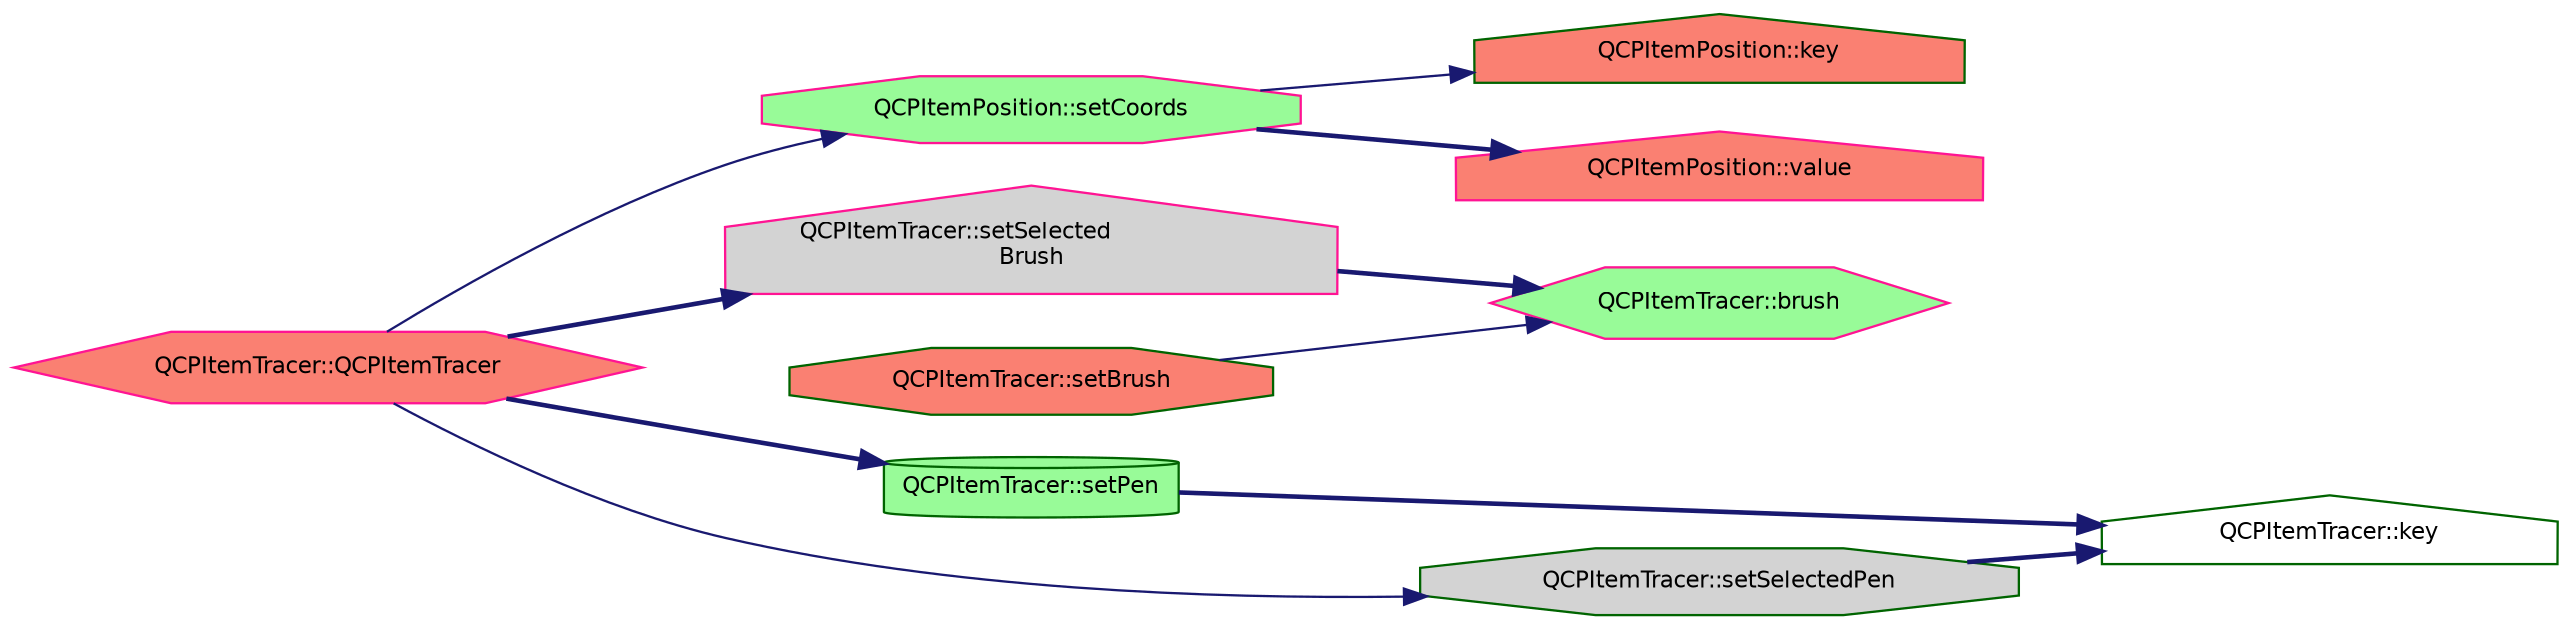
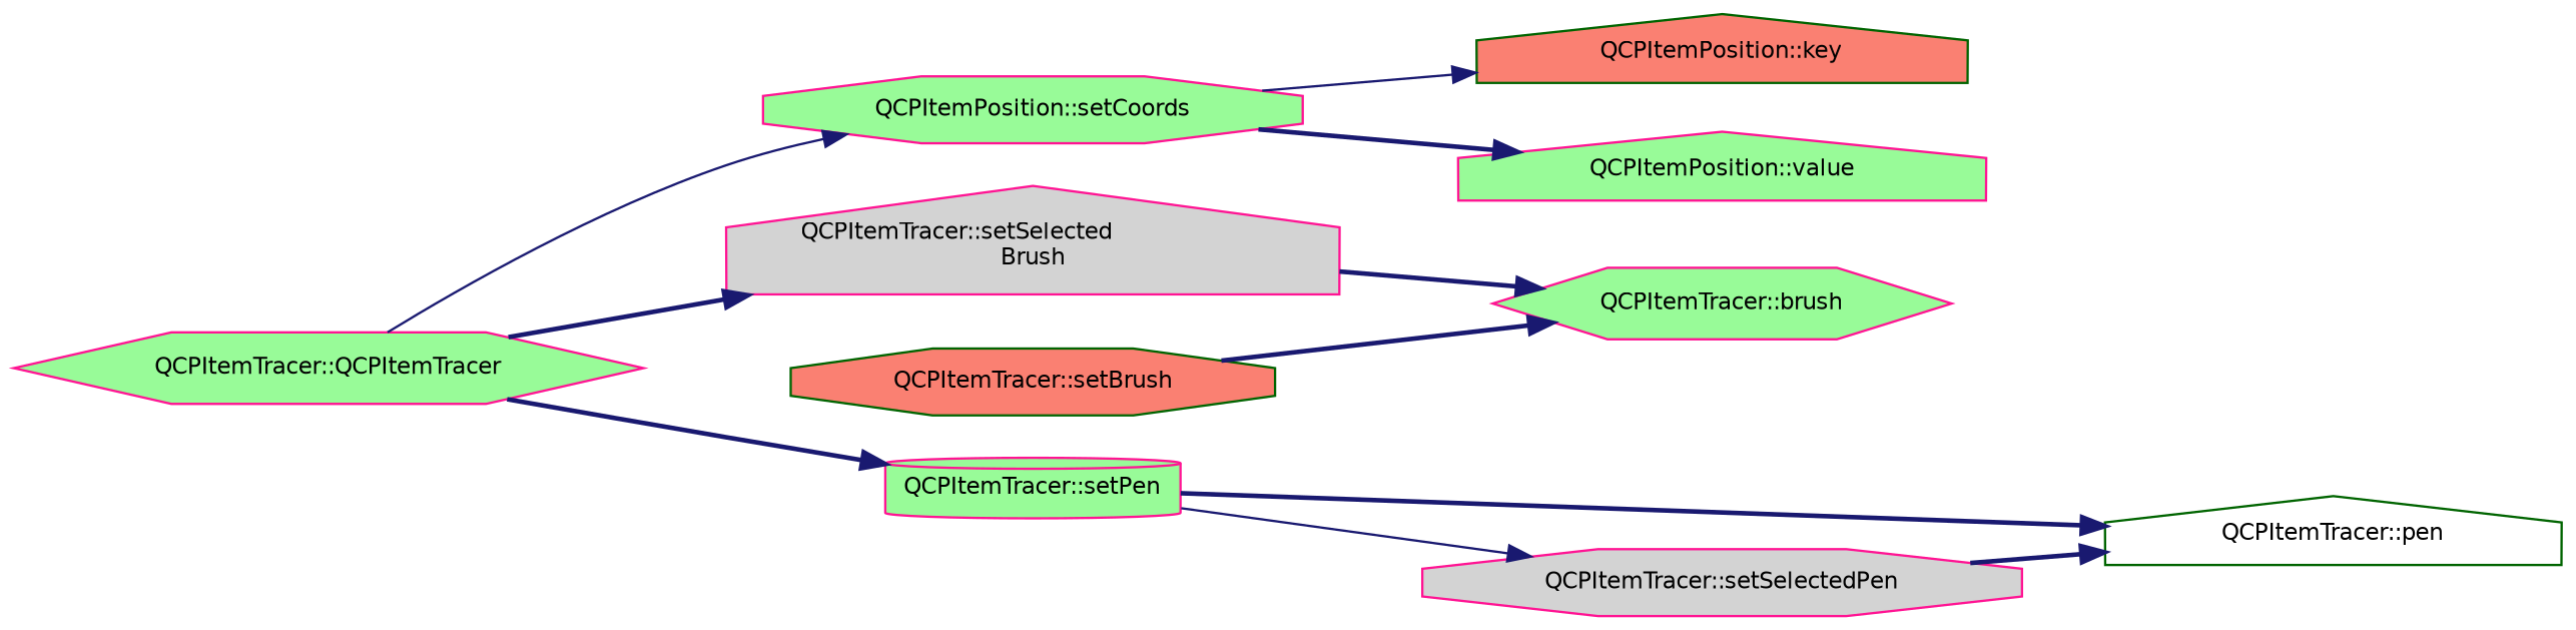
  digraph {
    rankdir=LR
    node [color=deeppink fillcolor=palegreen fontname=Helvetica fontsize=10 shape=house style=filled]
    edge [color=midnightblue fontname=Helvetica fontsize=10 labelfontname=Helvetica labelfontsize=10 style=bold]
-   n1 [fillcolor=salmon fontcolor=black height=0.2 label="QCPItemTracer::QCPItemTracer" shape=hexagon width=0.4]
+   n1 [fontcolor=black height=0.2 label="QCPItemTracer::QCPItemTracer" shape=hexagon width=0.4]
    n2 [height=0.2 label="QCPItemPosition::setCoords" shape=octagon width=0.4]
    n3 [fillcolor=lightgrey height=0.2 label="QCPItemTracer::setSelected\lBrush" width=0.4]
-   n4 [color=darkgreen height=0.2 label="QCPItemTracer::setPen" shape=cylinder width=0.4]
-   n5 [color=darkgreen fillcolor=lightgrey height=0.2 label="QCPItemTracer::setSelectedPen" shape=octagon width=0.4]
+   n4 [height=0.2 label="QCPItemTracer::setPen" shape=cylinder width=0.4]
+   n5 [fillcolor=lightgrey height=0.2 label="QCPItemTracer::setSelectedPen" shape=octagon width=0.4]
    n6 [color=darkgreen fillcolor=salmon height=0.2 label="QCPItemPosition::key" width=0.4]
-   n7 [fillcolor=salmon height=0.2 label="QCPItemPosition::value" width=0.4]
+   n7 [height=0.2 label="QCPItemPosition::value" width=0.4]
    n8 [color=darkgreen fillcolor=salmon height=0.2 label="QCPItemTracer::setBrush" shape=octagon width=0.4]
    n9 [height=0.2 label="QCPItemTracer::brush" shape=hexagon width=0.4]
-   n10 [color=darkgreen fillcolor=white height=0.2 label="QCPItemTracer::key" width=0.4]
+   n10 [color=darkgreen fillcolor=white height=0.2 label="QCPItemTracer::pen" width=0.4]
    n1 -> n2 [style=solid]
    n1 -> n3
    n1 -> n4
-   n1 -> n5 [style=solid]
+   n4 -> n5 [style=solid]
    n2 -> n6 [style=solid]
    n2 -> n7
    n3 -> n9
    n4 -> n10
    n5 -> n10
-   n8 -> n9 [style=solid]
+   n8 -> n9
  }
